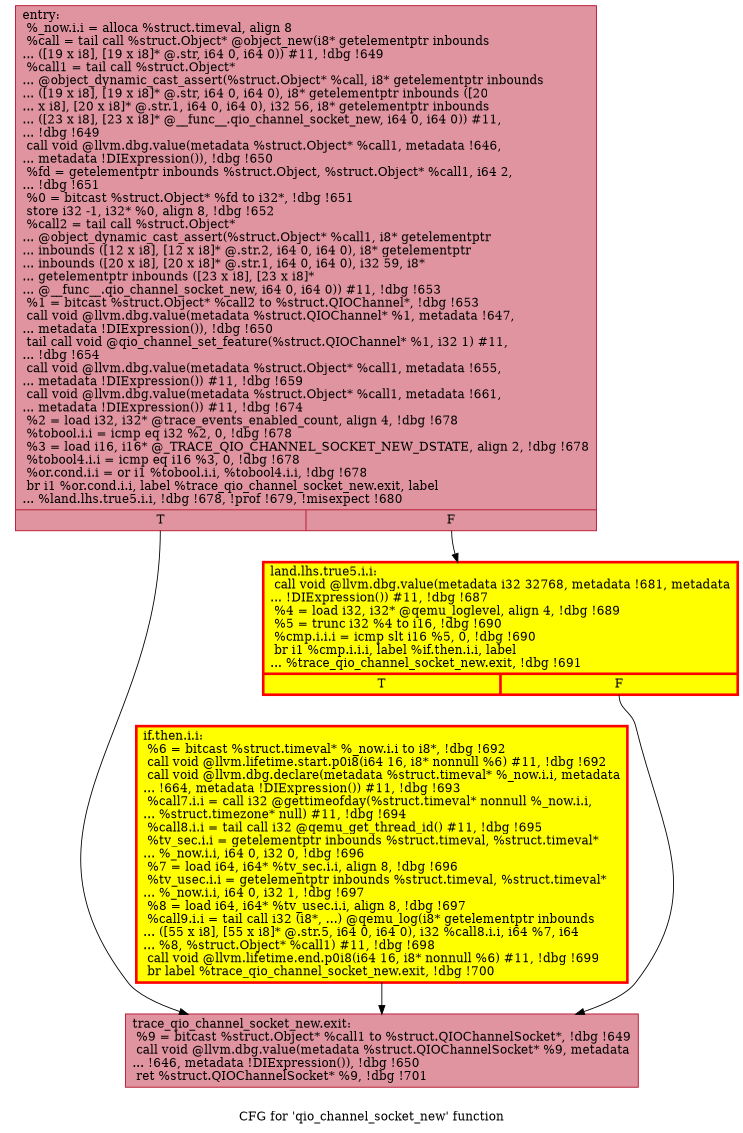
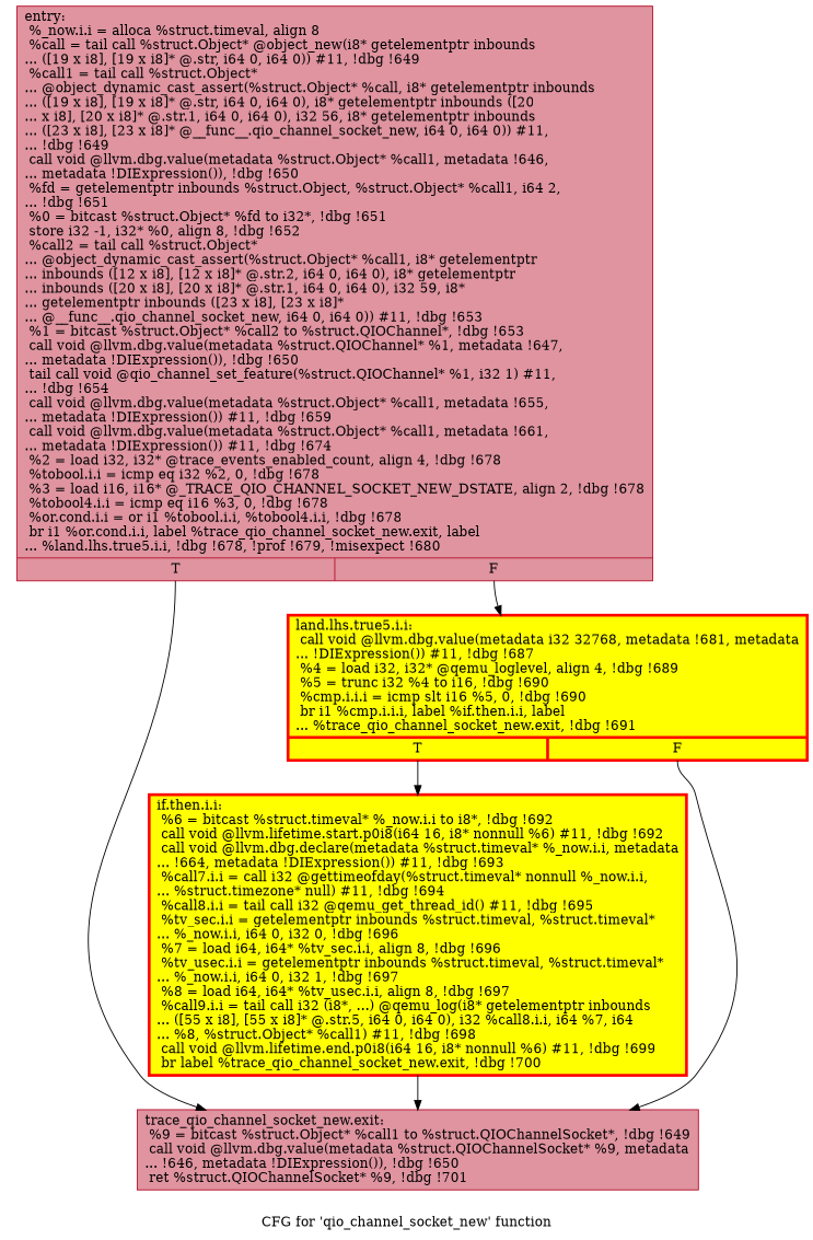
  digraph {
    label="CFG for 'qio_channel_socket_new' function"
    node [color="#b70d28ff" fillcolor="#b70d2870" shape=record style=filled]
    edge [tailport=s0]
    n1 [label="{entry:\l  %_now.i.i = alloca %struct.timeval, align 8\l  %call = tail call %struct.Object* @object_new(i8* getelementptr inbounds\l... ([19 x i8], [19 x i8]* @.str, i64 0, i64 0)) #11, !dbg !649\l  %call1 = tail call %struct.Object*\l... @object_dynamic_cast_assert(%struct.Object* %call, i8* getelementptr inbounds\l... ([19 x i8], [19 x i8]* @.str, i64 0, i64 0), i8* getelementptr inbounds ([20\l... x i8], [20 x i8]* @.str.1, i64 0, i64 0), i32 56, i8* getelementptr inbounds\l... ([23 x i8], [23 x i8]* @__func__.qio_channel_socket_new, i64 0, i64 0)) #11,\l... !dbg !649\l  call void @llvm.dbg.value(metadata %struct.Object* %call1, metadata !646,\l... metadata !DIExpression()), !dbg !650\l  %fd = getelementptr inbounds %struct.Object, %struct.Object* %call1, i64 2,\l... !dbg !651\l  %0 = bitcast %struct.Object* %fd to i32*, !dbg !651\l  store i32 -1, i32* %0, align 8, !dbg !652\l  %call2 = tail call %struct.Object*\l... @object_dynamic_cast_assert(%struct.Object* %call1, i8* getelementptr\l... inbounds ([12 x i8], [12 x i8]* @.str.2, i64 0, i64 0), i8* getelementptr\l... inbounds ([20 x i8], [20 x i8]* @.str.1, i64 0, i64 0), i32 59, i8*\l... getelementptr inbounds ([23 x i8], [23 x i8]*\l... @__func__.qio_channel_socket_new, i64 0, i64 0)) #11, !dbg !653\l  %1 = bitcast %struct.Object* %call2 to %struct.QIOChannel*, !dbg !653\l  call void @llvm.dbg.value(metadata %struct.QIOChannel* %1, metadata !647,\l... metadata !DIExpression()), !dbg !650\l  tail call void @qio_channel_set_feature(%struct.QIOChannel* %1, i32 1) #11,\l... !dbg !654\l  call void @llvm.dbg.value(metadata %struct.Object* %call1, metadata !655,\l... metadata !DIExpression()) #11, !dbg !659\l  call void @llvm.dbg.value(metadata %struct.Object* %call1, metadata !661,\l... metadata !DIExpression()) #11, !dbg !674\l  %2 = load i32, i32* @trace_events_enabled_count, align 4, !dbg !678\l  %tobool.i.i = icmp eq i32 %2, 0, !dbg !678\l  %3 = load i16, i16* @_TRACE_QIO_CHANNEL_SOCKET_NEW_DSTATE, align 2, !dbg !678\l  %tobool4.i.i = icmp eq i16 %3, 0, !dbg !678\l  %or.cond.i.i = or i1 %tobool.i.i, %tobool4.i.i, !dbg !678\l  br i1 %or.cond.i.i, label %trace_qio_channel_socket_new.exit, label\l... %land.lhs.true5.i.i, !dbg !678, !prof !679, !misexpect !680\l|{<s0>T|<s1>F}}"]
    n2 [label="{trace_qio_channel_socket_new.exit:                \l  %9 = bitcast %struct.Object* %call1 to %struct.QIOChannelSocket*, !dbg !649\l  call void @llvm.dbg.value(metadata %struct.QIOChannelSocket* %9, metadata\l... !646, metadata !DIExpression()), !dbg !650\l  ret %struct.QIOChannelSocket* %9, !dbg !701\l}"]
    n3 [color=red fillcolor=yellow label="{land.lhs.true5.i.i:                               \l  call void @llvm.dbg.value(metadata i32 32768, metadata !681, metadata\l... !DIExpression()) #11, !dbg !687\l  %4 = load i32, i32* @qemu_loglevel, align 4, !dbg !689\l  %5 = trunc i32 %4 to i16, !dbg !690\l  %cmp.i.i.i = icmp slt i16 %5, 0, !dbg !690\l  br i1 %cmp.i.i.i, label %if.then.i.i, label\l... %trace_qio_channel_socket_new.exit, !dbg !691\l|{<s0>T|<s1>F}}" penwidth=3.0]
    n4 [color=red fillcolor=yellow label="{if.then.i.i:                                      \l  %6 = bitcast %struct.timeval* %_now.i.i to i8*, !dbg !692\l  call void @llvm.lifetime.start.p0i8(i64 16, i8* nonnull %6) #11, !dbg !692\l  call void @llvm.dbg.declare(metadata %struct.timeval* %_now.i.i, metadata\l... !664, metadata !DIExpression()) #11, !dbg !693\l  %call7.i.i = call i32 @gettimeofday(%struct.timeval* nonnull %_now.i.i,\l... %struct.timezone* null) #11, !dbg !694\l  %call8.i.i = tail call i32 @qemu_get_thread_id() #11, !dbg !695\l  %tv_sec.i.i = getelementptr inbounds %struct.timeval, %struct.timeval*\l... %_now.i.i, i64 0, i32 0, !dbg !696\l  %7 = load i64, i64* %tv_sec.i.i, align 8, !dbg !696\l  %tv_usec.i.i = getelementptr inbounds %struct.timeval, %struct.timeval*\l... %_now.i.i, i64 0, i32 1, !dbg !697\l  %8 = load i64, i64* %tv_usec.i.i, align 8, !dbg !697\l  %call9.i.i = tail call i32 (i8*, ...) @qemu_log(i8* getelementptr inbounds\l... ([55 x i8], [55 x i8]* @.str.5, i64 0, i64 0), i32 %call8.i.i, i64 %7, i64\l... %8, %struct.Object* %call1) #11, !dbg !698\l  call void @llvm.lifetime.end.p0i8(i64 16, i8* nonnull %6) #11, !dbg !699\l  br label %trace_qio_channel_socket_new.exit, !dbg !700\l}" penwidth=3.0]
    n1 -> n2
    n1 -> n3 [tailport=s1]
    n3 -> n2 [tailport=s1]
+   n3 -> n4
    n4 -> n2 [tailport=""]
  }
